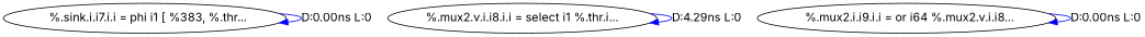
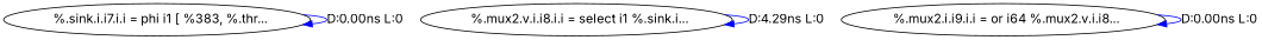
  digraph {
    fontname=Inter
    node [fontname=Inter]
    edge [color=blue fontname=Inter]
    n1 [label="  %.sink.i.i7.i.i = phi i1 [ %383, %.thr..."]
-   n2 [label="%.mux2.v.i.i8.i.i = select i1 %.thr.i..."]
+   n2 [label="  %.mux2.v.i.i8.i.i = select i1 %.sink.i..."]
    n3 [label="  %.mux2.i.i9.i.i = or i64 %.mux2.v.i.i8..."]
    n1 -> n1 [label="D:0.00ns L:0"]
    n2 -> n2 [label="D:4.29ns L:0"]
    n3 -> n3 [label="D:0.00ns L:0"]
  }
